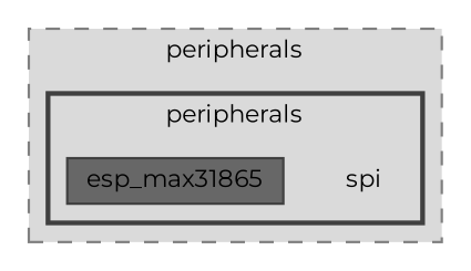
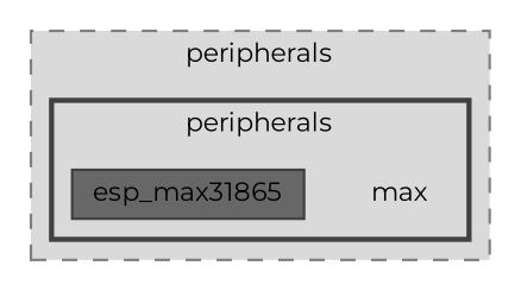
  digraph {
    compound=true
    fontname=Montserrat
    node [fontname=Montserrat fontsize=10]
-   n1 [height=0.2 label=spi shape=plaintext width=0.4]
+   n1 [height=0.2 label=max shape=plaintext width=0.4]
    n2 [color=grey25 fillcolor="#676767" height=0.2 label=esp_max31865 shape=box style=filled width=0.4]
    subgraph cluster_1 {
      bgcolor="#dadada"
      fontsize=10
      label=peripherals
      pencolor=grey50
      style="filled,dashed"
      subgraph cluster_2 {
        bgcolor="#dadada"
        fontsize=10
        pencolor=grey25
        style="filled,bold"
        n1
        n2
      }
    }
  }
